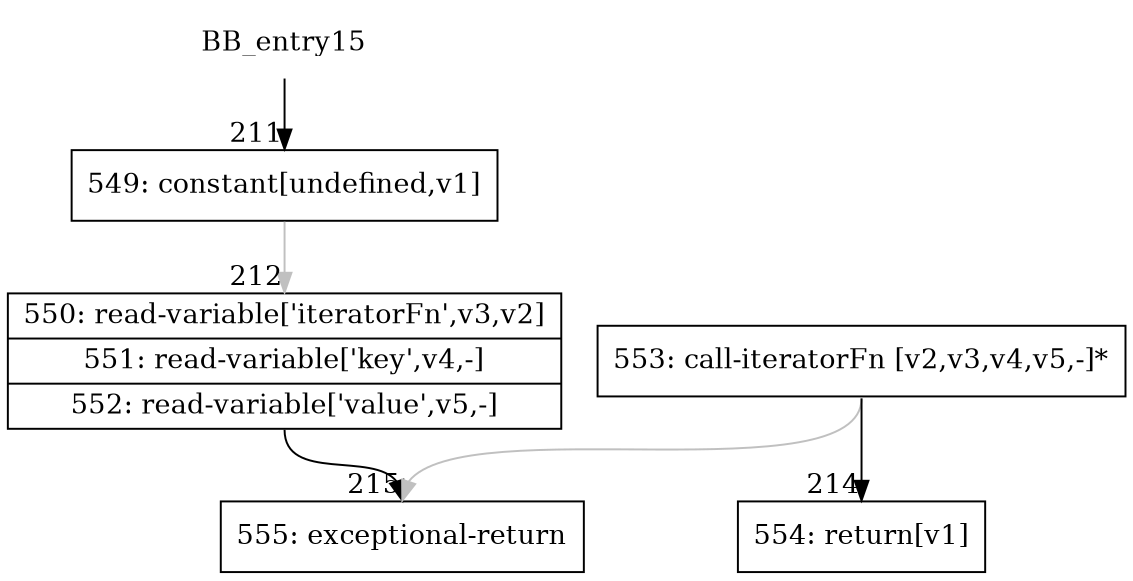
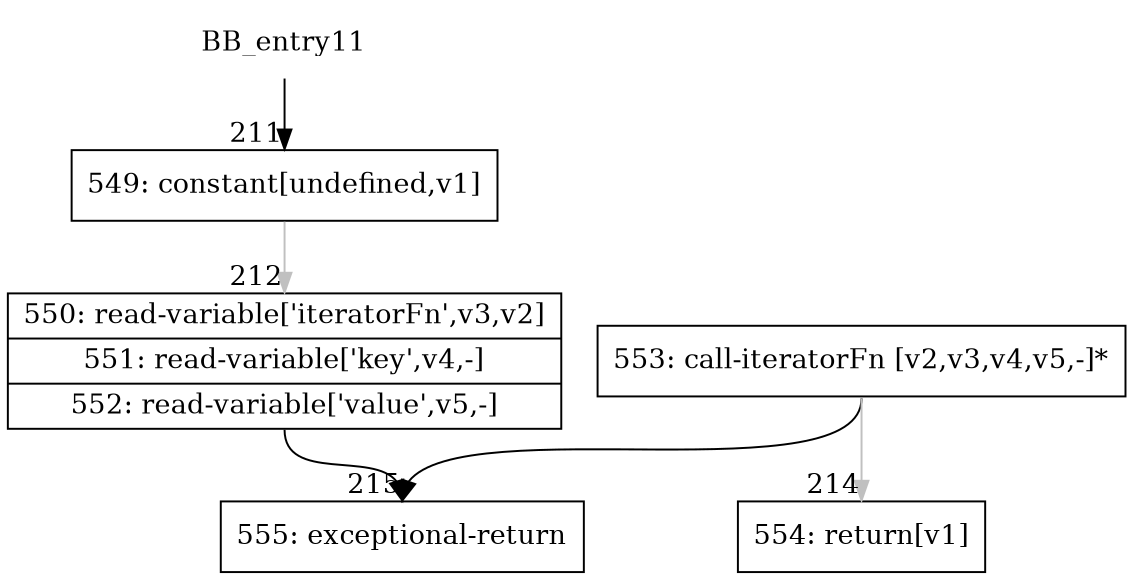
  digraph {
    rankdir=TD
    node [shape=record]
    edge [headport=n tailport=s]
-   BB_entry15 [shape=none]
+   BB_entry15 [shape=none label=BB_entry11]
    n2 [label="{549: constant[undefined,v1]}"]
    n3 [label="{550: read-variable['iteratorFn',v3,v2]|551: read-variable['key',v4,-]|552: read-variable['value',v5,-]}"]
    n4 [label="{555: exceptional-return}"]
    n5 [label="{553: call-iteratorFn [v2,v3,v4,v5,-]*}"]
    n6 [label="{554: return[v1]}"]
    BB_entry15 -> n2 [headlabel="    211"]
    n2 -> n3 [color=gray headlabel="      212"]
    n3 -> n4 [color=black headlabel="      215"]
-   n5 -> n4 [color=gray]
-   n5 -> n6 [headlabel="      214"]
+   n5 -> n4 [color=black]
+   n5 -> n6 [headlabel="      214" color=gray]
  }
